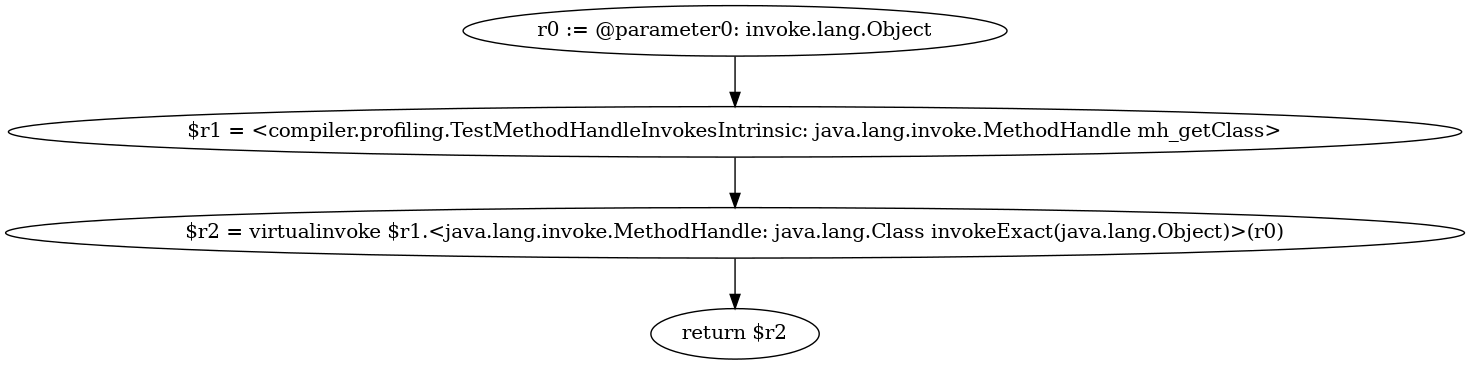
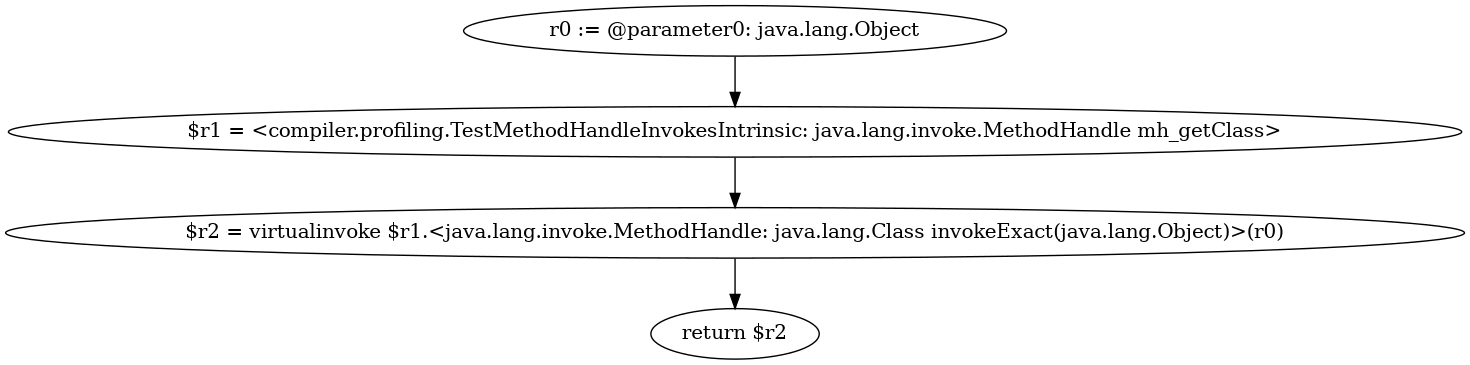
  digraph {
-   "r0 := @parameter0: java.lang.Object" [label="r0 := @parameter0: invoke.lang.Object"]
+   "r0 := @parameter0: java.lang.Object"
    "$r1 = <compiler.profiling.TestMethodHandleInvokesIntrinsic: java.lang.invoke.MethodHandle mh_getClass>"
    "$r2 = virtualinvoke $r1.<java.lang.invoke.MethodHandle: java.lang.Class invokeExact(java.lang.Object)>(r0)"
    "return $r2"
    "r0 := @parameter0: java.lang.Object" -> "$r1 = <compiler.profiling.TestMethodHandleInvokesIntrinsic: java.lang.invoke.MethodHandle mh_getClass>"
    "$r1 = <compiler.profiling.TestMethodHandleInvokesIntrinsic: java.lang.invoke.MethodHandle mh_getClass>" -> "$r2 = virtualinvoke $r1.<java.lang.invoke.MethodHandle: java.lang.Class invokeExact(java.lang.Object)>(r0)"
    "$r2 = virtualinvoke $r1.<java.lang.invoke.MethodHandle: java.lang.Class invokeExact(java.lang.Object)>(r0)" -> "return $r2"
  }
